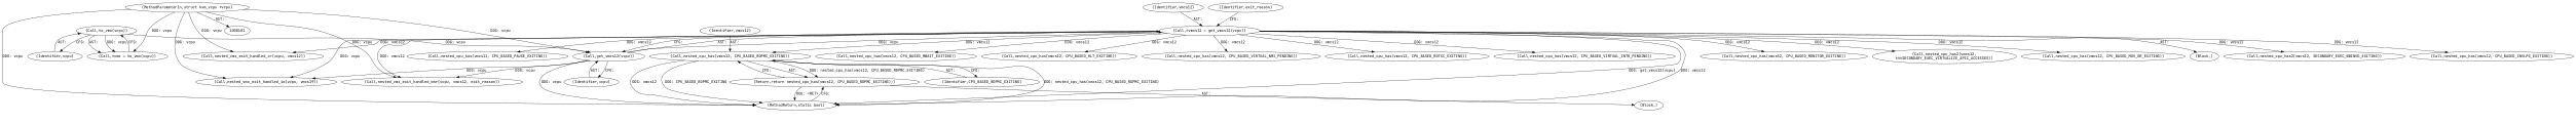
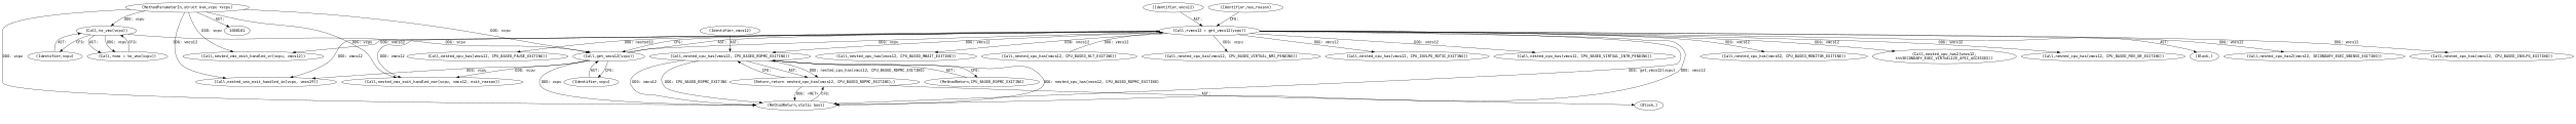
  digraph {
    fontname="JetBrains Mono"
    node [fontname="JetBrains Mono"]
    edge [fontname="JetBrains Mono"]
    n1 [label="(Call,nested_cpu_has(vmcs12, CPU_BASED_RDPMC_EXITING))"]
    n2 [label="(Return,return nested_cpu_has(vmcs12, CPU_BASED_RDPMC_EXITING);)"]
    n3 [label="(MethodReturn,static bool)"]
-   n4 [label="(Identifier,CPU_BASED_RDPMC_EXITING)"]
+   n4 [label="(MethodReturn,CPU_BASED_RDPMC_EXITING)"]
    n5 [label="(Block,)"]
    n6 [label="(Call,*vmcs12 = get_vmcs12(vcpu))"]
    n7 [label="(Call,get_vmcs12(vcpu))"]
    n8 [label="(Call,nested_cpu_has(vmcs52, CPU_BASED_MONITOR_EXITING))"]
    n9 [label="(Call,nested_cpu_has2(vmcs12,\n\t\t\tSECONDARY_EXEC_VIRTUALIZE_APIC_ACCESSES))"]
    n10 [label="(Call,nested_cpu_has(vmcs12, CPU_BASED_MOV_DR_EXITING))"]
    n11 [label="(Block,)"]
    n12 [label="(Call,nested_cpu_has2(vmcs12, SECONDARY_EXEC_WBINVD_EXITING))"]
    n13 [label="(Call,nested_cpu_has(vmcs12, CPU_BASED_INVLPG_EXITING))"]
    n14 [label="(Call,nested_cpu_has(vmcs12, CPU_BASED_PAUSE_EXITING))"]
    n15 [label="(Call,nested_vmx_exit_handled_io(vcpu, vmcs19))"]
    n16 [label="(Call,nested_cpu_has(vmcs12, CPU_BASED_MWAIT_EXITING))"]
    n17 [label="(Call,nested_cpu_has(vmcs12, CPU_BASED_HLT_EXITING))"]
    n18 [label="(Call,nested_cpu_has(vmcs12, CPU_BASED_VIRTUAL_NMI_PENDING))"]
-   n19 [label="(Call,nested_cpu_has(vmcs12, CPU_BASED_RDTSC_EXITING))"]
+   n19 [label="(Call,nested_cpu_has(vmcs12, CPU_INVLPG_RDTSC_EXITING))"]
    n20 [label="(Call,nested_cpu_has(vmcs12, CPU_BASED_VIRTUAL_INTR_PENDING))"]
    n21 [label="(Call,nested_vmx_exit_handled_cr(vcpu, vmcs12))"]
    n22 [label="(Call,nested_vmx_exit_handled_msr(vcpu, vmcs12, exit_reason))"]
    n23 [label="(Identifier,vcpu)"]
    n24 [label="(Call,to_vmx(vcpu))"]
    n25 [label="(Call,*vmx = to_vmx(vcpu))"]
    n26 [label="(Identifier,vcpu)"]
    n27 [label="(MethodParameterIn,struct kvm_vcpu *vcpu)"]
    1000101
    n29 [label="(Identifier,vmcs12)"]
-   n30 [label="(Identifier,exit_reason)"]
+   n30 [label="(Identifier,has_reason)"]
    n31 [label="(Identifier,vmcs12)"]
    n1 -> n2 [label="AST: "]
    n1 -> n2 [label="DDG: nested_cpu_has(vmcs12, CPU_BASED_RDPMC_EXITING)"]
    n1 -> n3 [label="DDG: nested_cpu_has(vmcs12, CPU_BASED_RDPMC_EXITING)"]
    n1 -> n3 [label="DDG: vmcs12"]
    n1 -> n3 [label="DDG: CPU_BASED_RDPMC_EXITING"]
    n1 -> n4 [label="CFG: "]
    n2 -> n1 [label="CFG: "]
    n2 -> n3 [label="DDG: <RET>"]
    n2 -> n5 [label="AST: "]
    n3 -> n2 [label="CFG: "]
    n4 -> n1 [label="AST: "]
    n6 -> n1 [label="DDG: vmcs12"]
    n6 -> n3 [label="DDG: get_vmcs12(vcpu)"]
    n6 -> n3 [label="DDG: vmcs12"]
    n6 -> n7 [label="CFG: "]
    n6 -> n8 [label="DDG: vmcs12"]
    n6 -> n9 [label="DDG: vmcs12"]
    n6 -> n10 [label="DDG: vmcs12"]
    n6 -> n11 [label="AST: "]
    n6 -> n12 [label="DDG: vmcs12"]
    n6 -> n13 [label="DDG: vmcs12"]
-   n6 -> n14 [label="DDG: vmcs12"]
-   n6 -> n15 [label="DDG: vcpu"]
+   n6 -> n14 [label="DDG: nested12"]
+   n6 -> n15 [label="DDG: vmcs12"]
    n6 -> n16 [label="DDG: vmcs12"]
-   n6 -> n17 [label="DDG: vmcs12"]
-   n6 -> n18 [label="DDG: vmcs12"]
+   n17 -> n6 [label="DDG: vmcs12"]
+   n6 -> n18 [label="DDG: vcpu"]
    n6 -> n19 [label="DDG: vmcs12"]
    n6 -> n20 [label="DDG: vmcs12"]
    n6 -> n21 [label="DDG: vmcs12"]
    n6 -> n22 [label="DDG: vmcs12"]
    n7 -> n3 [label="DDG: vcpu"]
    n7 -> n6 [label="AST: "]
    n7 -> n6 [label="DDG: vcpu"]
    n7 -> n15 [label="DDG: vcpu"]
    n7 -> n22 [label="DDG: vcpu"]
    n7 -> n23 [label="CFG: "]
    n23 -> n7 [label="AST: "]
    n24 -> n7 [label="DDG: vcpu"]
    n24 -> n25 [label="AST: "]
    n24 -> n25 [label="DDG: vcpu"]
    n24 -> n26 [label="CFG: "]
    n25 -> n24 [label="CFG: "]
    n26 -> n24 [label="AST: "]
    n27 -> n3 [label="DDG: vcpu"]
    n27 -> n7 [label="DDG: vcpu"]
-   n27 -> n15 [label="DDG: vcpu"]
+   n27 -> n15 [label="DDG: vmcs12"]
    n27 -> n21 [label="DDG: vcpu"]
    n27 -> n22 [label="DDG: vcpu"]
-   n27 -> n25 [label="DDG: vcpu"]
+   n27 -> n24 [label="DDG: vcpu"]
    n27 -> 1000101 [label="AST: "]
    n29 -> n6 [label="AST: "]
    n30 -> n6 [label="CFG: "]
    n31 -> n1 [label="AST: "]
  }
